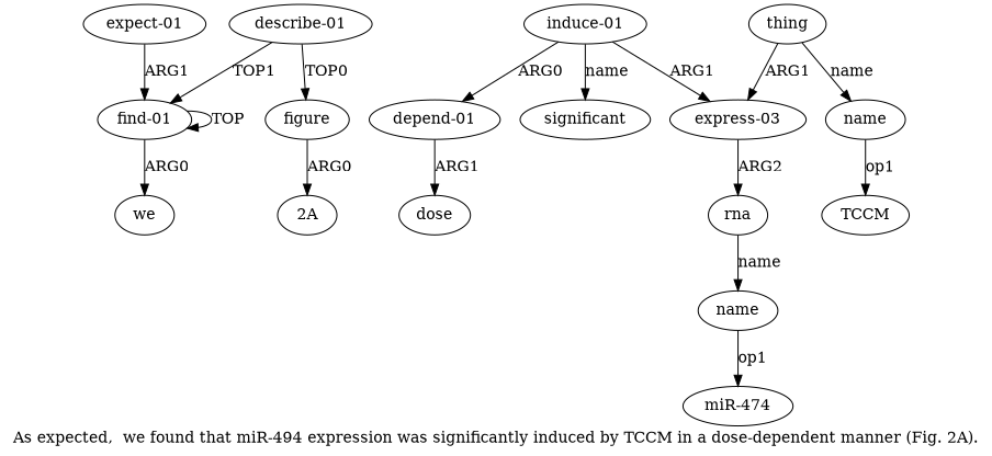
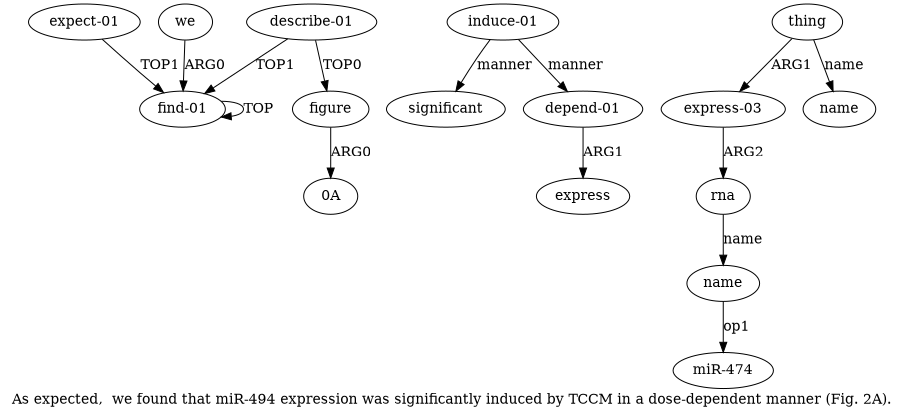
  digraph {
    label="As expected,  we found that miR-494 expression was significantly induced by TCCM in a dose-dependent manner (Fig. 2A)."
    node [color=black gold_ind=-1 gold_label=name test_ind=-1 test_label=name]
    edge [color=black gold_label=ARG1 test_label=ARG1]
    n1 [gold_ind=11 gold_label="expect-01" label="expect-01" test_ind=11 test_label="expect-01"]
    n2 [gold_ind=0 gold_label="find-01" label="find-01" test_ind=0 test_label="find-01"]
    n3 [gold_ind=1 gold_label=we label=we test_ind=1 test_label=we]
    n4 [gold_ind=2 gold_label="induce-01" label="induce-01" test_ind=2 test_label="induce-01"]
    n5 [gold_ind=10 gold_label=significant label=significant test_ind=10 test_label=significant]
    n6 [gold_ind=3 gold_label="express-03" label="express-03" test_ind=3 test_label="express-03"]
    n7 [gold_ind=8 gold_label="depend-01" label="depend-01" test_ind=8 test_label="depend-01"]
    n8 [gold_ind=13 gold_label=figure label=figure test_ind=13 test_label=figure]
-   n9 [gold_label="2A" label="2A" test_label="2A"]
+   n9 [gold_label="2A" label="0A" test_label="2A"]
    n10 [gold_ind=12 gold_label="describe-01" label="describe-01" test_ind=12 test_label="describe-01"]
    n11 [gold_ind=6 gold_label=rna label=rna test_ind=6 test_label=rna]
-   n12 [gold_ind=9 gold_label=dose label=dose test_ind=9 test_label=dose]
+   n12 [gold_ind=9 gold_label=dose label=express test_ind=9 test_label=dose]
    n13 [gold_ind=4 gold_label=thing label=thing test_ind=4 test_label=thing]
    n14 [gold_ind=5 label=name test_ind=5]
    n15 [gold_ind=7 label=name test_ind=7]
-   n16 [gold_label=TCCM label=TCCM test_label=TCCM]
    n17 [gold_label="miR-494" label="miR-474" test_label="miR-494"]
-   n1 -> n2 [label=ARG1]
+   n1 -> n2 [label=TOP1]
    n2 -> n2 [gold_label=TOP label=TOP test_label=TOP]
-   n2 -> n3 [gold_label=ARG0 label=ARG0 test_label=ARG0]
-   n4 -> n5 [gold_label=manner label=name test_label=manner]
-   n4 -> n6 [label=ARG1]
-   n4 -> n7 [gold_label=manner label=ARG0 test_label=manner]
+   n3 -> n2 [gold_label=ARG0 label=ARG0 test_label=ARG0]
+   n4 -> n5 [gold_label=manner label=manner test_label=manner]
+   n4 -> n7 [gold_label=manner label=manner test_label=manner]
    n6 -> n11 [gold_label=ARG2 label=ARG2 test_label=ARG2]
    n7 -> n12 [label=ARG1]
    n8 -> n9 [gold_label=mod label=ARG0 test_label=mod]
    n10 -> n2 [label=TOP1]
    n10 -> n8 [gold_label=ARG0 label=TOP0 test_label=ARG0]
    n11 -> n15 [gold_label=name label=name test_label=name]
    n13 -> n6 [label=ARG1]
    n13 -> n14 [gold_label=name label=name test_label=name]
-   n14 -> n16 [gold_label=op1 label=op1 test_label=op1]
    n15 -> n17 [gold_label=op1 label=op1 test_label=op1]
  }
